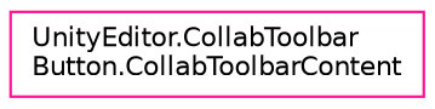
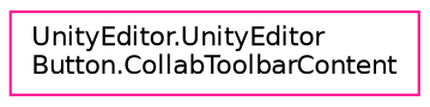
  digraph {
    rankdir=LR
-   n1 [color=deeppink fillcolor=white fontname=Helvetica fontsize=10 height=0.2 label="UnityEditor.CollabToolbar\lButton.CollabToolbarContent" shape=record style=filled width=0.4]
+   n1 [color=deeppink fillcolor=white fontname=Helvetica fontsize=10 height=0.2 label="UnityEditor.UnityEditor\lButton.CollabToolbarContent" shape=record style=filled width=0.4]
  }
